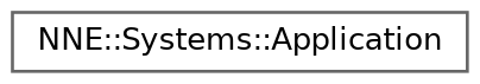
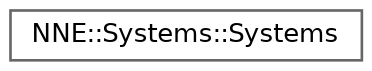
  digraph {
    rankdir=LR
-   n1 [color=grey40 fillcolor=white fontname=Helvetica fontsize=10 height=0.2 label="NNE::Systems::Application" shape=box style=filled width=0.4]
+   n1 [color=grey40 fillcolor=white fontname=Helvetica fontsize=10 height=0.2 label="NNE::Systems::Systems" shape=box style=filled width=0.4]
  }
